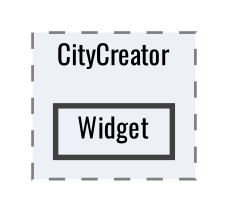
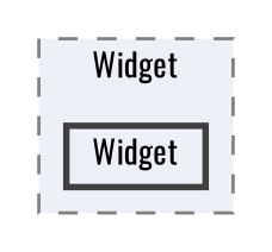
  digraph {
    compound=true
    fontname=Oswald
    n1 [color=grey25 fillcolor="#edf0f7" fontname=Oswald fontsize=10 height=0.2 label=Widget shape=box style="filled,bold" width=0.4]
    subgraph cluster_1 {
      bgcolor="#edf0f7"
      fontsize=10
-     label=CityCreator
+     label=Widget
      pencolor=grey50
      style="filled,dashed"
      n1
    }
  }
